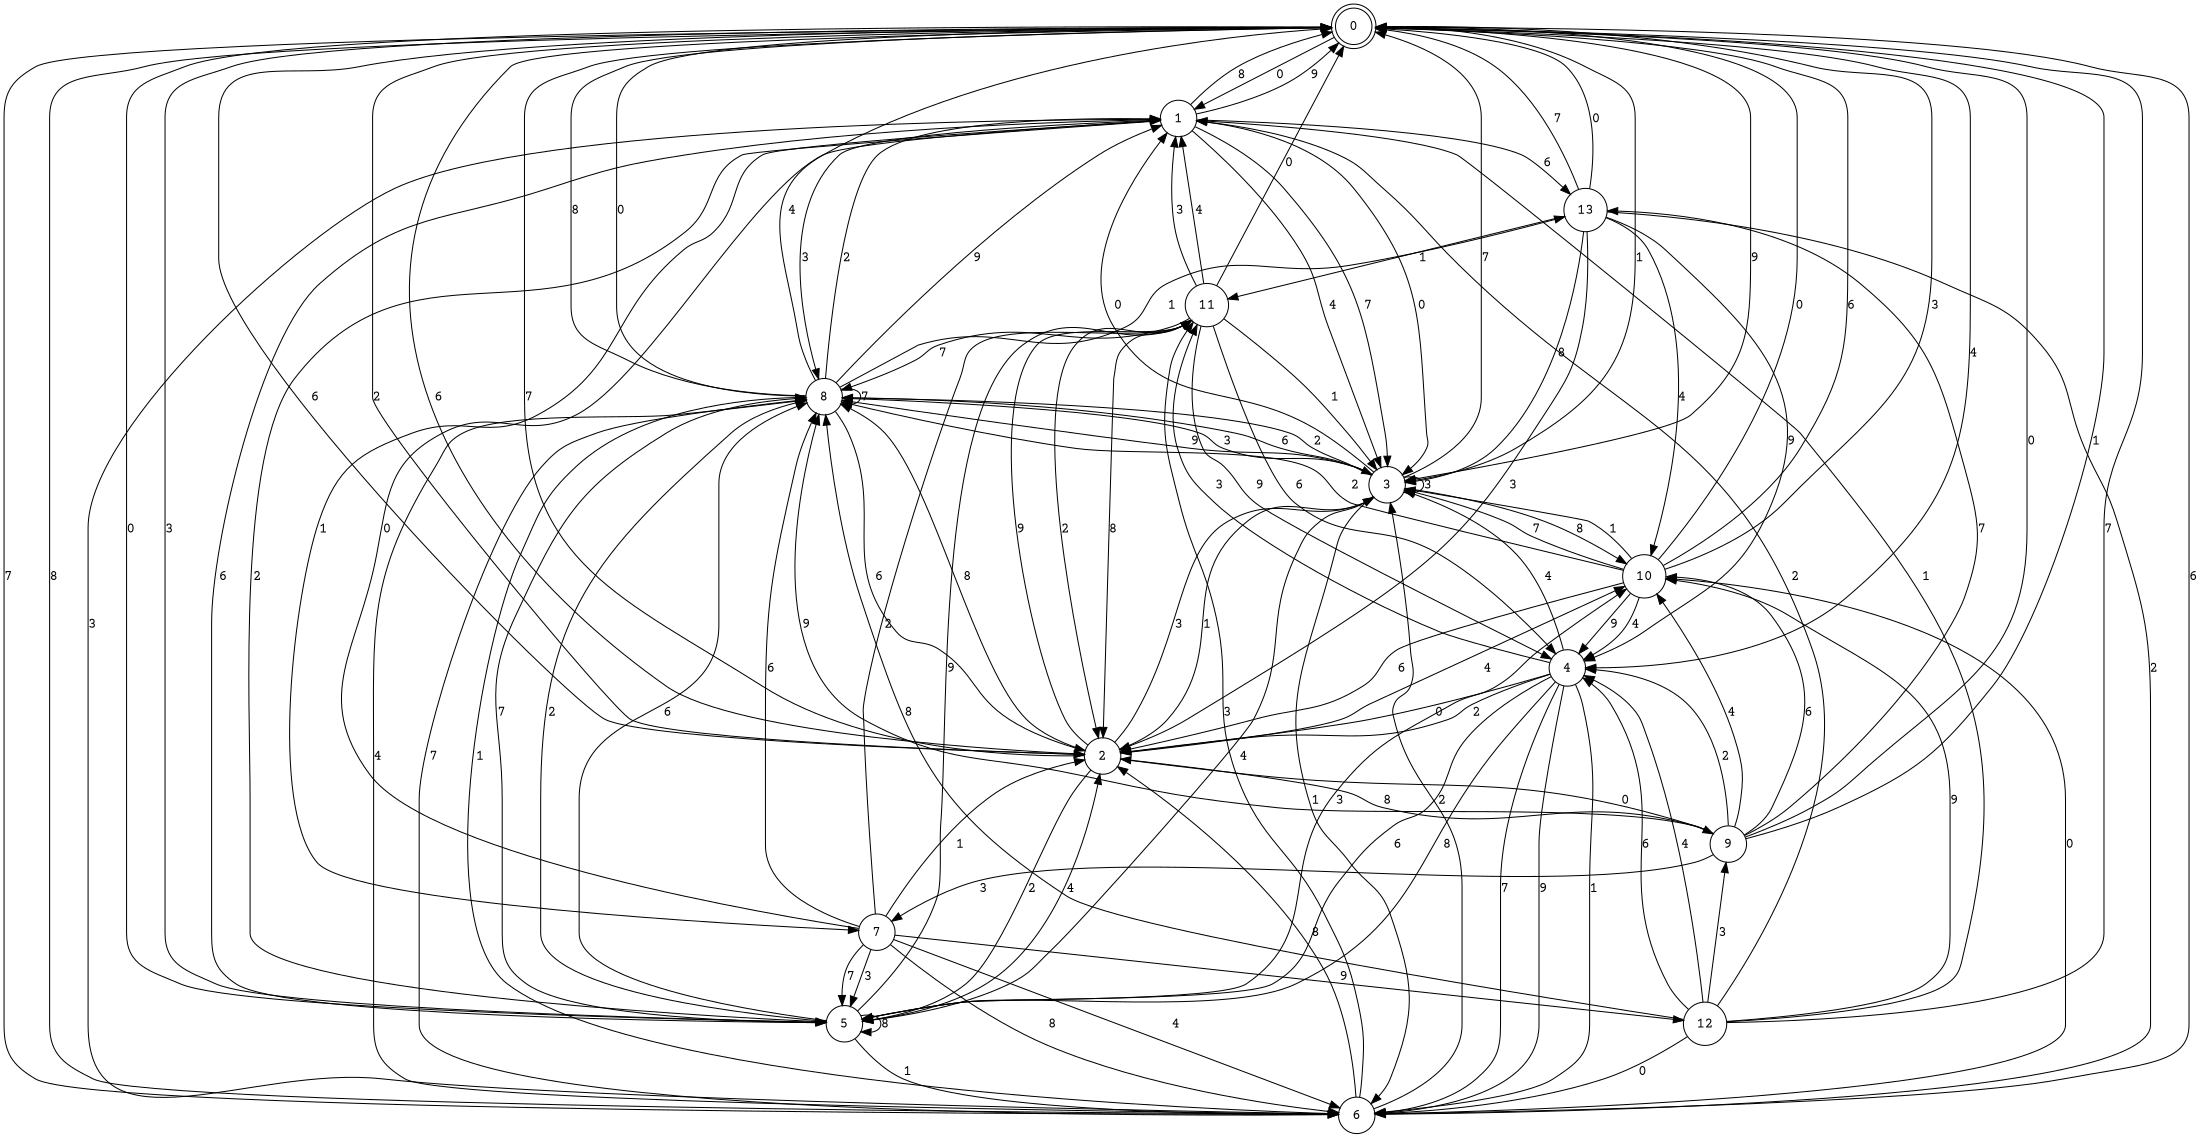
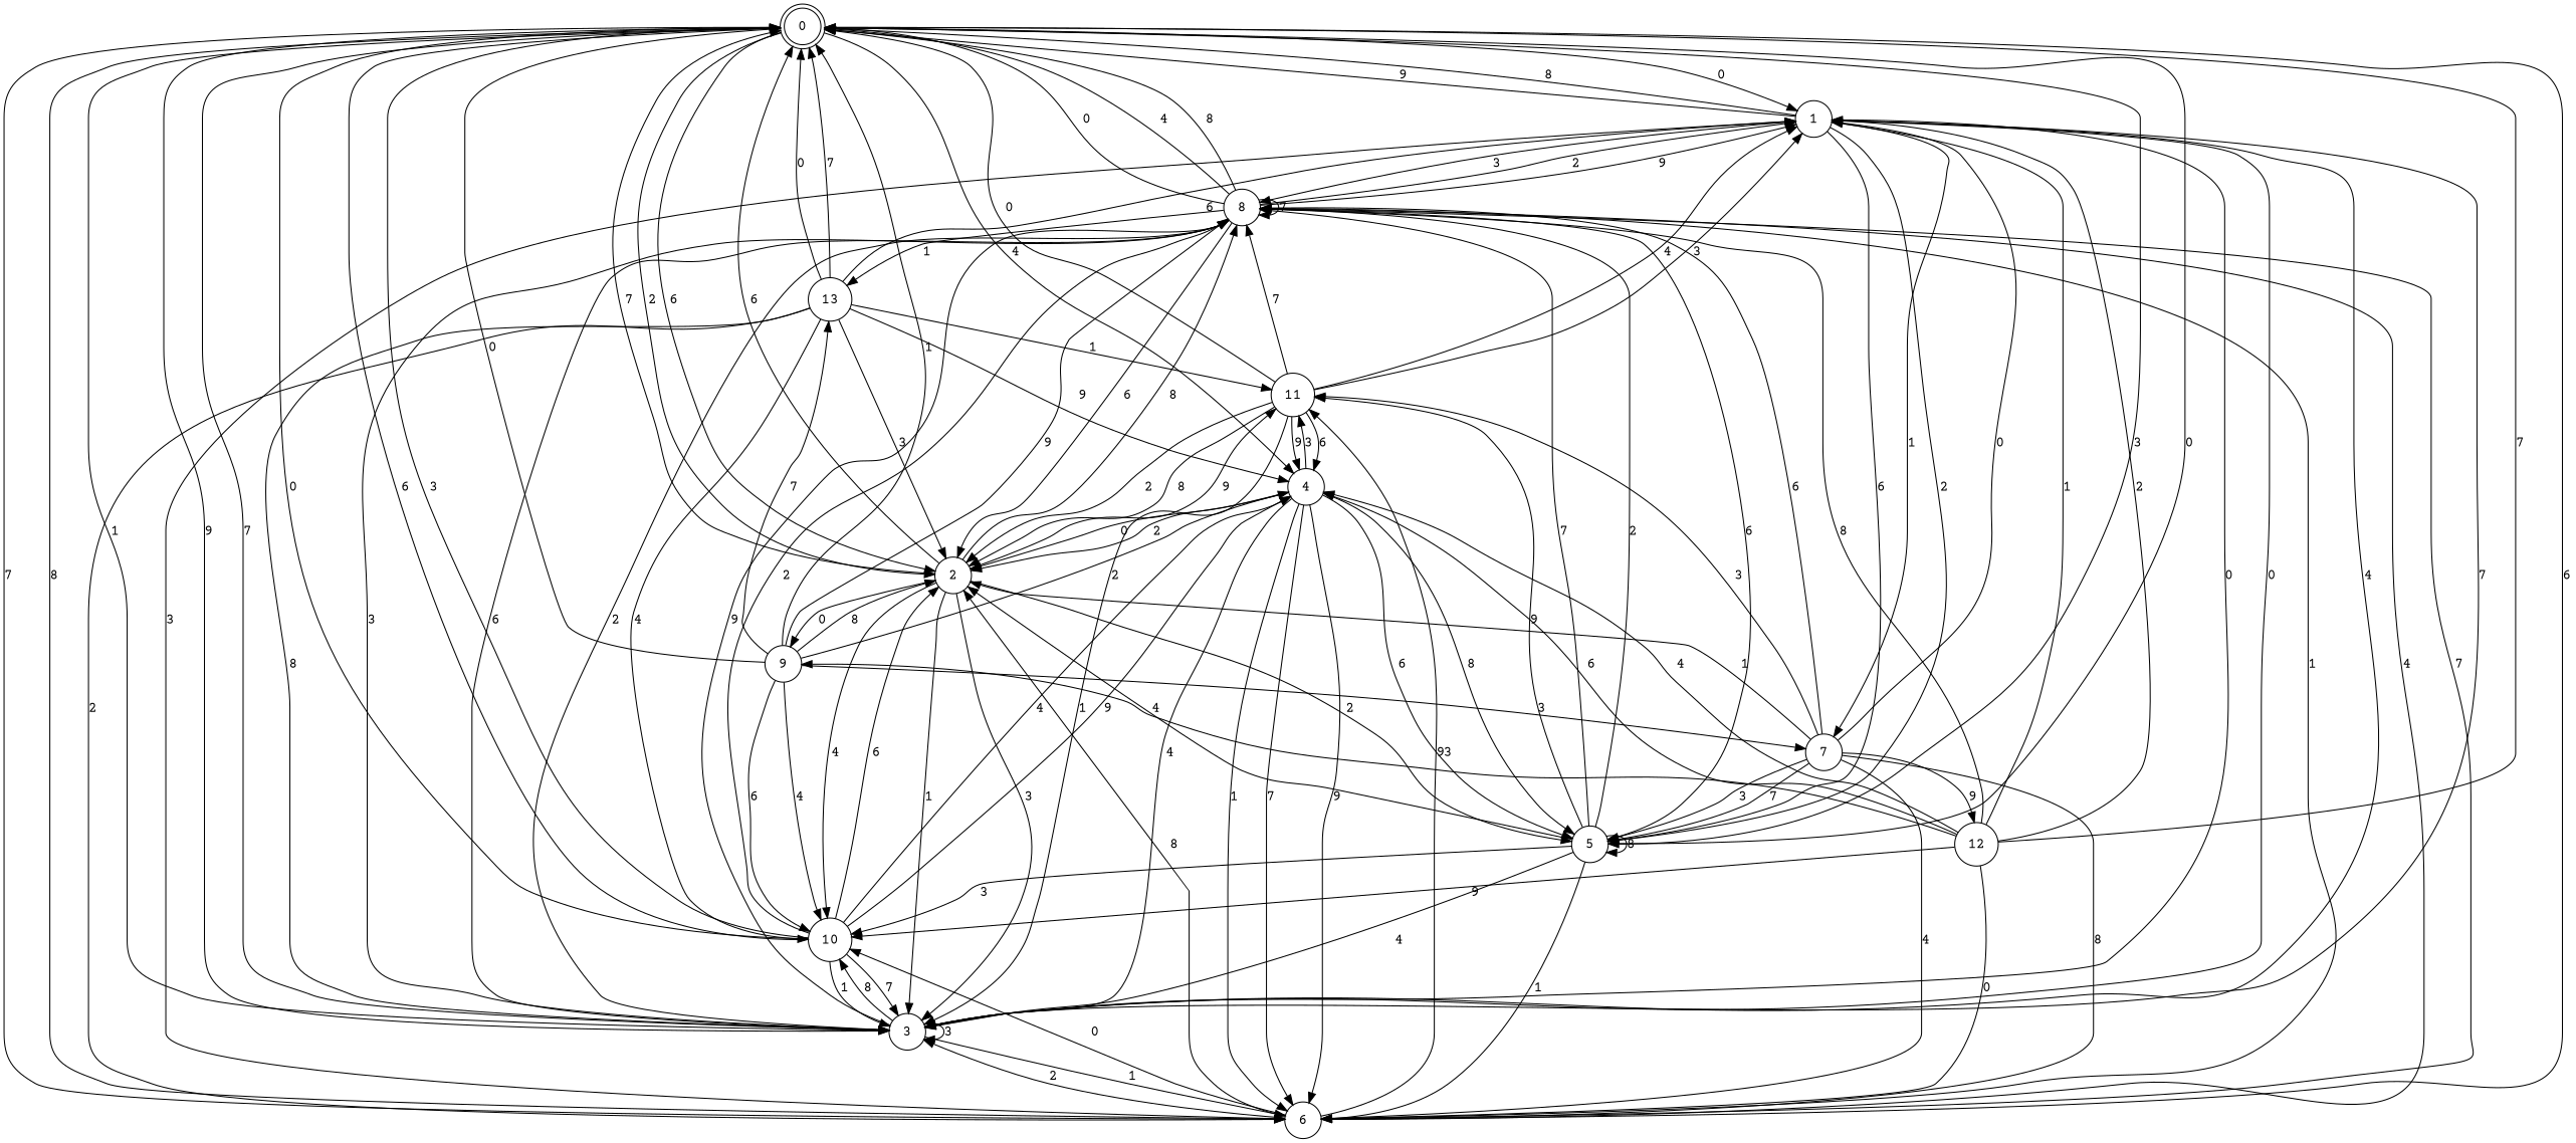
  digraph {
    fontname="Courier Prime"
    node [fontname="Courier Prime" shape=circle]
    edge [fontname="Courier Prime"]
    n1 [label=0 shape=doublecircle]
    n2 [label=1]
    n3 [label=2]
    n4 [label=3]
    n5 [label=4]
    n6 [label=5]
    n7 [label=6]
    n8 [label=7]
    n9 [label=8]
    n10 [label=9]
    n11 [label=10]
    n12 [label=11]
    n13 [label=12]
    n14 [label=13]
    n1 -> n2 [label=0]
    n1 -> n3 [label=6]
    n1 -> n3 [label=2]
    n1 -> n4 [label=1]
    n1 -> n4 [label=9]
    n1 -> n5 [label=4]
    n1 -> n6 [label=3]
    n1 -> n7 [label=7]
    n1 -> n7 [label=8]
    n2 -> n1 [label=9]
    n2 -> n1 [label=8]
    n2 -> n4 [label=0]
    n2 -> n4 [label=4]
    n2 -> n4 [label=7]
    n2 -> n6 [label=6]
    n2 -> n6 [label=2]
    n2 -> n8 [label=1]
    n2 -> n9 [label=3]
    n3 -> n1 [label=6]
    n3 -> n1 [label=7]
    n3 -> n4 [label=1]
    n3 -> n4 [label=3]
    n3 -> n6 [label=2]
    n3 -> n9 [label=8]
    n3 -> n10 [label=0]
    n3 -> n11 [label=4]
    n3 -> n12 [label=9]
    n4 -> n1 [label=7]
    n4 -> n2 [label=0]
    n4 -> n4 [label=3]
-   n4 -> n6 [label=4]
+   n6 -> n4 [label=4]
    n4 -> n7 [label=1]
    n4 -> n9 [label=6]
    n4 -> n9 [label=2]
    n4 -> n9 [label=9]
    n4 -> n11 [label=8]
    n5 -> n3 [label=0]
    n5 -> n3 [label=2]
    n5 -> n4 [label=4]
    n5 -> n6 [label=6]
    n5 -> n6 [label=8]
    n5 -> n7 [label=1]
    n5 -> n7 [label=7]
    n5 -> n7 [label=9]
    n5 -> n12 [label=3]
    n6 -> n1 [label=0]
    n6 -> n3 [label=4]
    n6 -> n6 [label=8]
    n6 -> n7 [label=1]
    n6 -> n9 [label=6]
    n6 -> n9 [label=7]
    n6 -> n9 [label=2]
    n6 -> n11 [label=3]
    n6 -> n12 [label=9]
    n7 -> n1 [label=6]
    n7 -> n2 [label=3]
    n7 -> n3 [label=8]
    n7 -> n4 [label=2]
    n7 -> n9 [label=1]
    n7 -> n9 [label=4]
    n7 -> n9 [label=7]
    n7 -> n11 [label=0]
-   n7 -> n12 [label=3]
+   n7 -> n12 [label=9]
    n8 -> n2 [label=0]
    n8 -> n3 [label=1]
    n8 -> n6 [label=3]
    n8 -> n6 [label=7]
    n8 -> n7 [label=4]
    n8 -> n7 [label=8]
    n8 -> n9 [label=6]
-   n8 -> n12 [label=2]
+   n8 -> n12 [label=3]
    n8 -> n13 [label=9]
    n9 -> n1 [label=0]
    n9 -> n1 [label=4]
    n9 -> n1 [label=8]
    n9 -> n2 [label=2]
    n9 -> n2 [label=9]
    n9 -> n3 [label=6]
    n9 -> n4 [label=3]
    n9 -> n9 [label=7]
    n9 -> n14 [label=1]
    n10 -> n1 [label=0]
    n10 -> n1 [label=1]
    n10 -> n3 [label=8]
    n10 -> n5 [label=2]
    n10 -> n8 [label=3]
    n10 -> n9 [label=9]
    n10 -> n11 [label=6]
    n10 -> n11 [label=4]
    n10 -> n14 [label=7]
    n11 -> n1 [label=0]
    n11 -> n1 [label=6]
    n11 -> n1 [label=3]
    n11 -> n3 [label=6]
    n11 -> n4 [label=1]
    n11 -> n4 [label=7]
    n11 -> n5 [label=4]
    n11 -> n5 [label=9]
    n11 -> n9 [label=2]
    n12 -> n1 [label=0]
    n12 -> n2 [label=4]
    n12 -> n2 [label=3]
    n12 -> n3 [label=2]
    n12 -> n3 [label=8]
    n12 -> n4 [label=1]
    n12 -> n5 [label=6]
    n12 -> n5 [label=9]
    n12 -> n9 [label=7]
    n13 -> n1 [label=7]
    n13 -> n2 [label=1]
    n13 -> n2 [label=2]
    n13 -> n5 [label=6]
    n13 -> n5 [label=4]
    n13 -> n7 [label=0]
    n13 -> n9 [label=8]
    n13 -> n10 [label=3]
    n13 -> n11 [label=9]
    n14 -> n1 [label=0]
    n14 -> n1 [label=7]
-   n2 -> n14 [label=6]
+   n14 -> n2 [label=6]
    n14 -> n3 [label=3]
    n14 -> n4 [label=8]
    n14 -> n5 [label=9]
    n14 -> n7 [label=2]
    n14 -> n11 [label=4]
    n14 -> n12 [label=1]
  }
